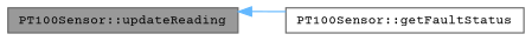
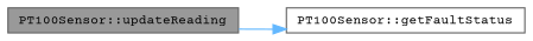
  digraph {
    rankdir=LR
    fontname="Courier Prime"
    node [fontname="Courier Prime" fontsize=10 shape=box style=filled]
    n1 [color=gray40 fillcolor=grey60 fontcolor=black height=0.2 label="PT100Sensor::updateReading" width=0.4]
    n2 [color=grey40 fillcolor=white height=0.2 label="PT100Sensor::getFaultStatus" width=0.4]
-   n2 -> n1 [color=steelblue1 fontname="Courier Prime" fontsize=10 labelfontname=Helvetica labelfontsize=10 style=solid]
+   n1 -> n2 [color=steelblue1 fontname="Courier Prime" fontsize=10 labelfontname=Helvetica labelfontsize=10 style=solid]
  }
